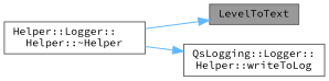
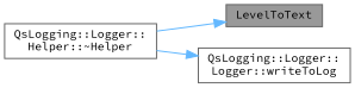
  digraph {
    fontname="Source Code Pro"
    rankdir=RL
    node [color=grey40 fillcolor=white fontname="Source Code Pro" fontsize=10 shape=box style=filled]
    edge [color=steelblue1 dir=back fontname="Source Code Pro" fontsize=10 labelfontname=Helvetica labelfontsize=10 style=solid]
    n1 [color=gray40 fillcolor=grey60 fontcolor=black height=0.2 label=LevelToText width=0.4]
-   n2 [height=0.2 label="Helper::Logger::\lHelper::~Helper" width=0.4]
-   n3 [height=0.2 label="QsLogging::Logger::\lHelper::writeToLog" width=0.4]
+   n2 [height=0.2 label="QsLogging::Logger::\lHelper::~Helper" width=0.4]
+   n3 [height=0.2 label="QsLogging::Logger::\lLogger::writeToLog" width=0.4]
    n1 -> n2
    n3 -> n2
  }
